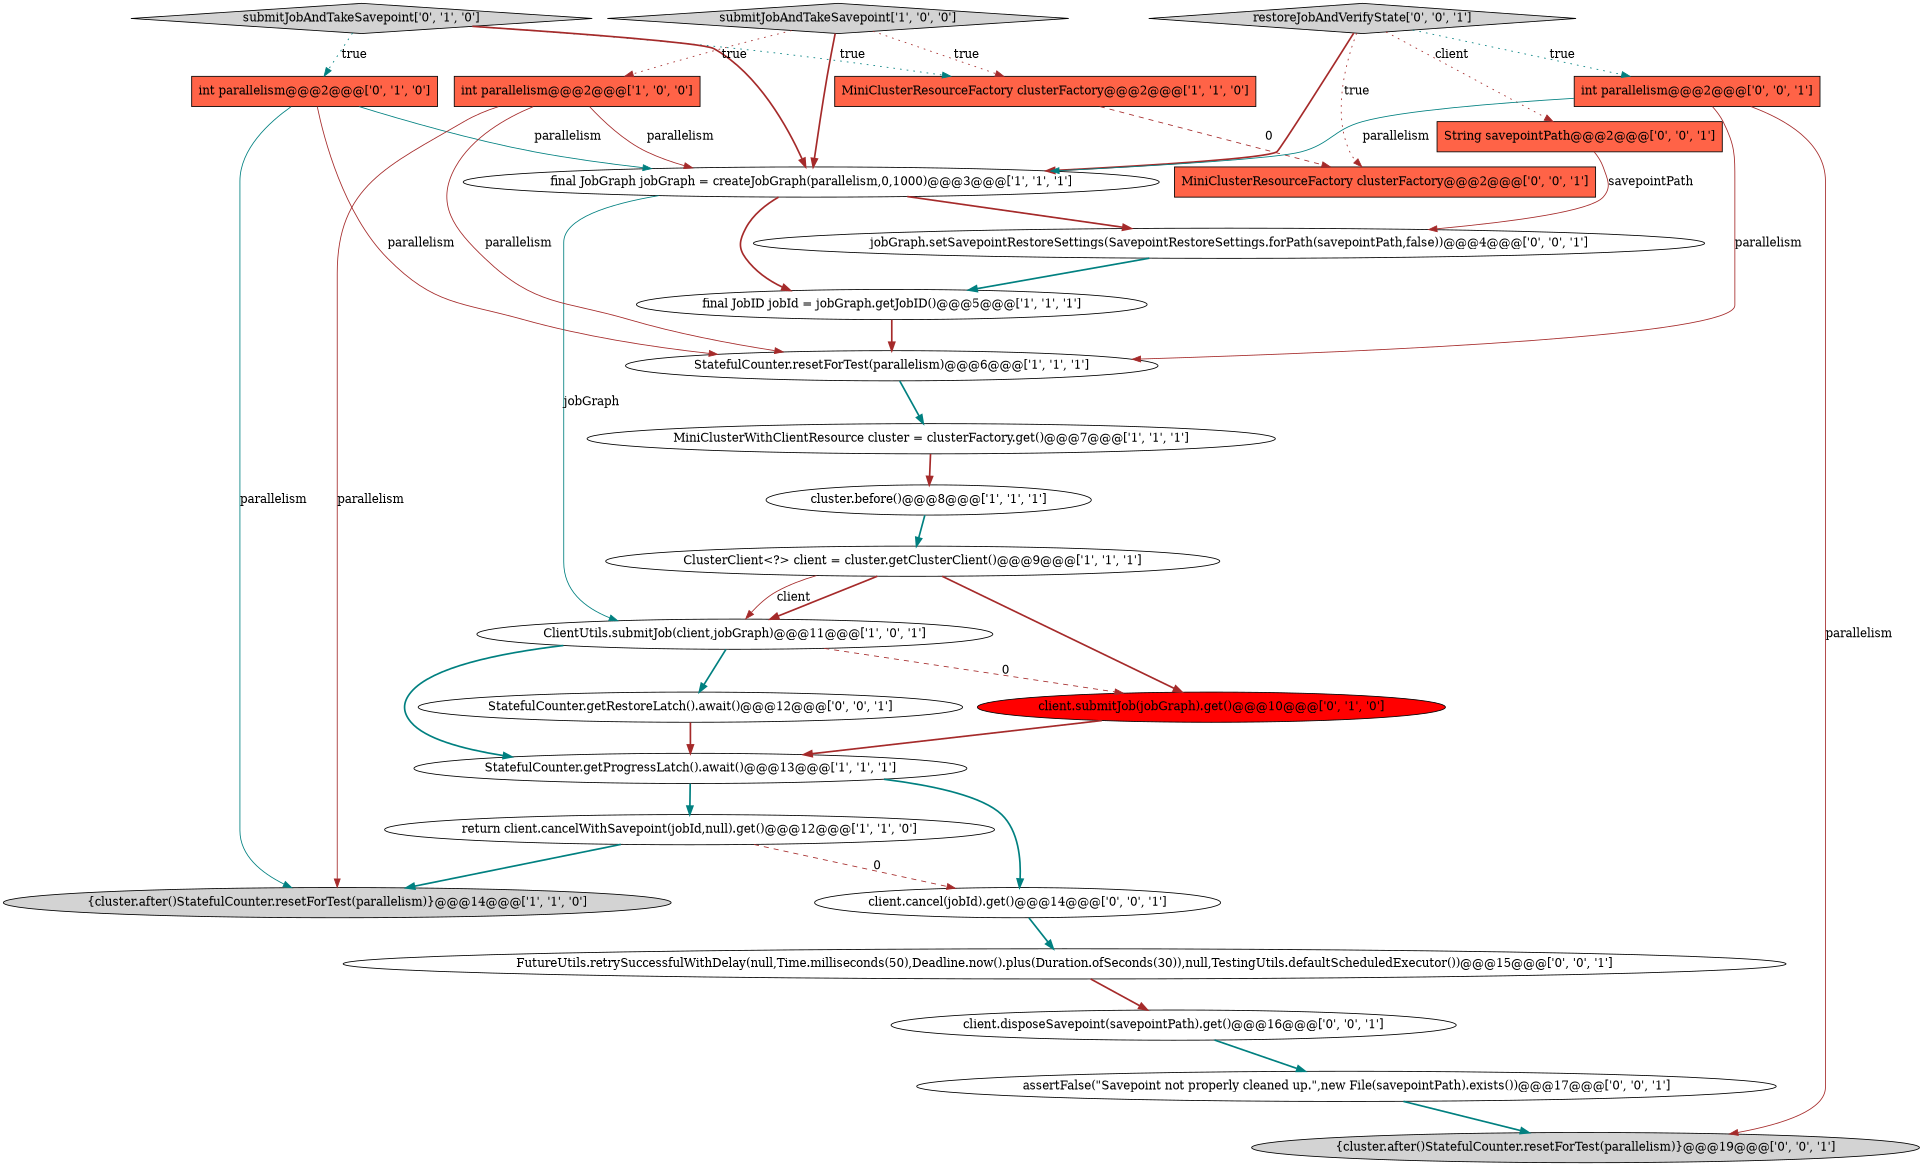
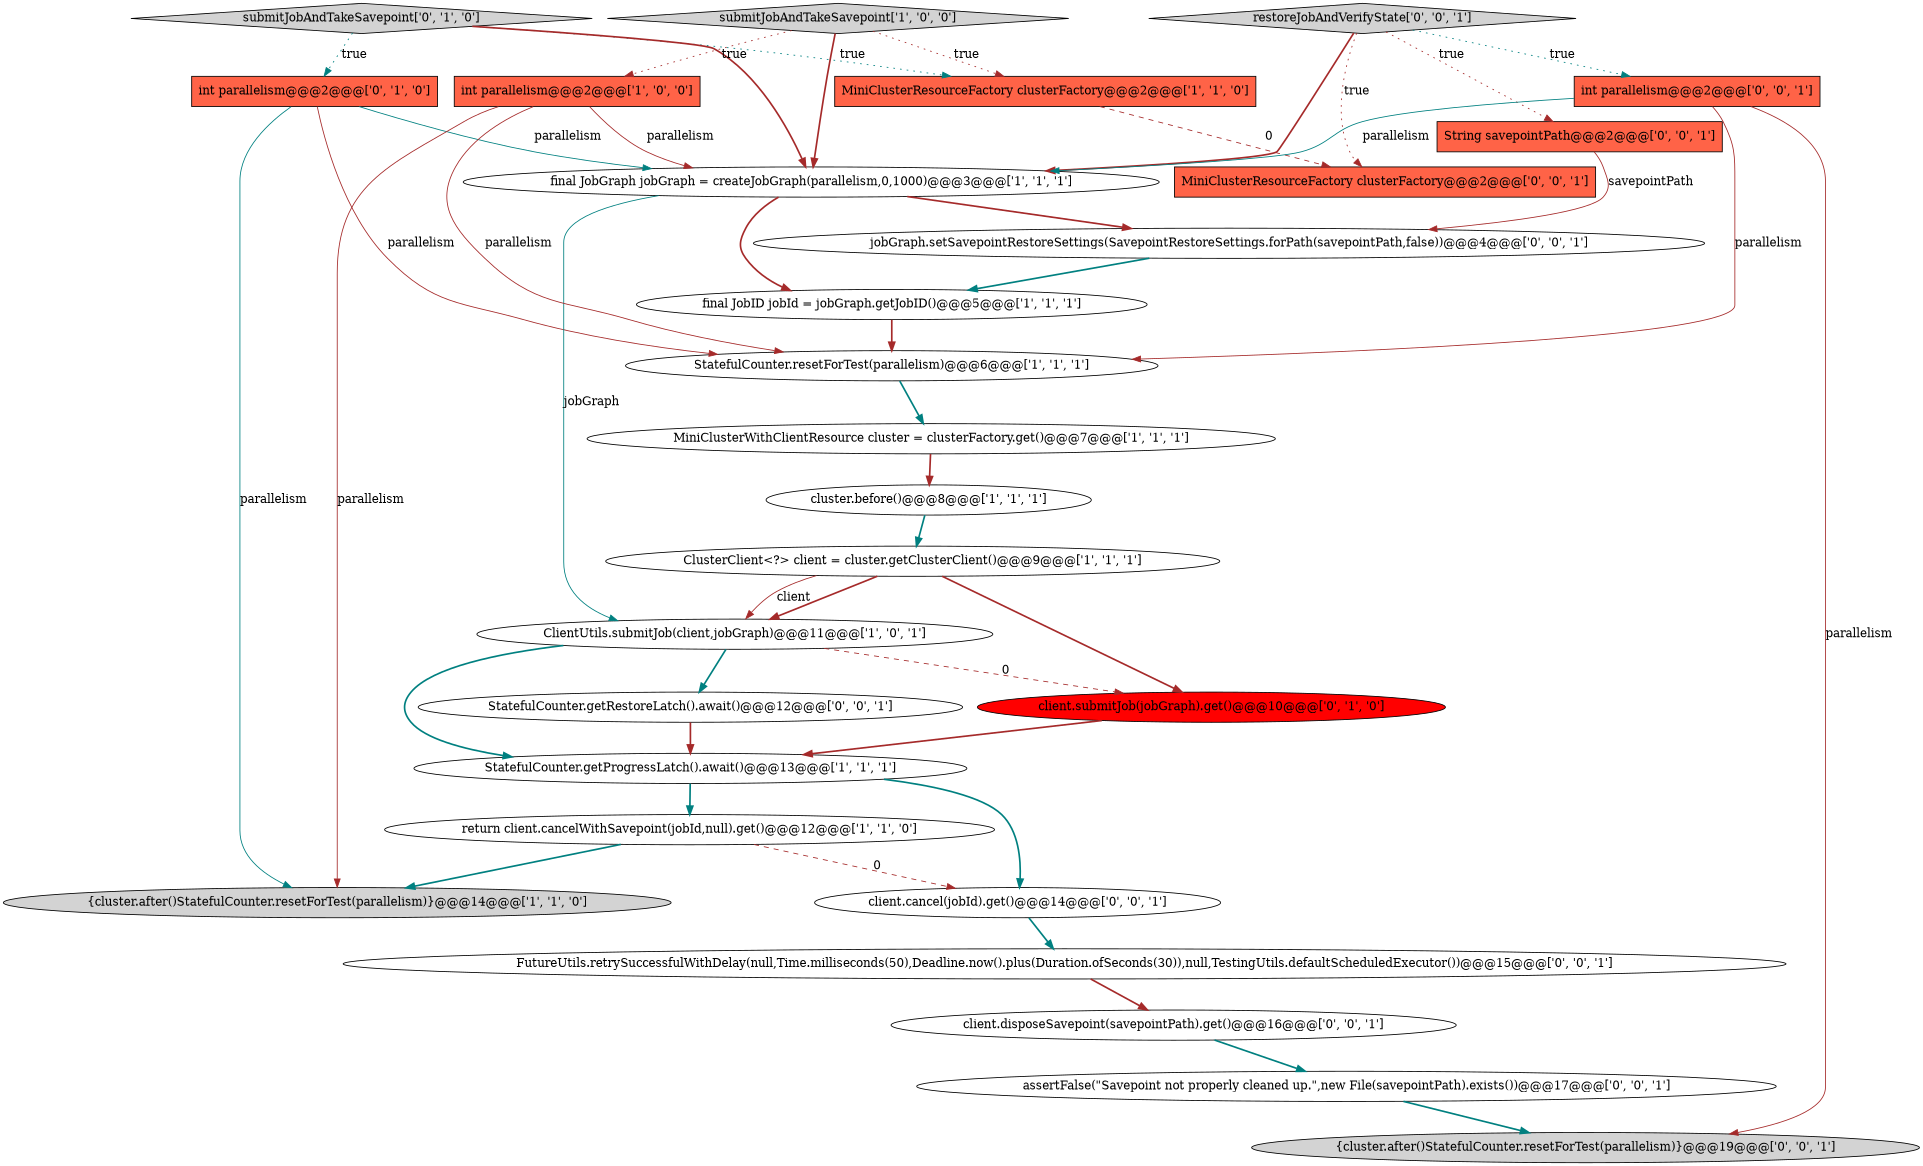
  digraph {
    node [fillcolor=white shape=ellipse style=filled]
    edge [color=brown style=bold]
    n1 [fillcolor=lightgray label="submitJobAndTakeSavepoint['0', '1', '0']" shape=diamond]
    n2 [fillcolor=tomato label="MiniClusterResourceFactory clusterFactory@@@2@@@['1', '1', '0']" shape=box]
    n3 [fillcolor=tomato label="int parallelism@@@2@@@['0', '1', '0']" shape=box]
    n4 [label="final JobGraph jobGraph = createJobGraph(parallelism,0,1000)@@@3@@@['1', '1', '1']"]
    n5 [fillcolor=tomato label="MiniClusterResourceFactory clusterFactory@@@2@@@['0', '0', '1']" shape=box]
    n6 [label="StatefulCounter.resetForTest(parallelism)@@@6@@@['1', '1', '1']"]
    n7 [fillcolor=lightgray label="{cluster.after()StatefulCounter.resetForTest(parallelism)}@@@14@@@['1', '1', '0']"]
    n8 [label="ClientUtils.submitJob(client,jobGraph)@@@11@@@['1', '0', '1']"]
    n9 [label="final JobID jobId = jobGraph.getJobID()@@@5@@@['1', '1', '1']"]
    n10 [label="jobGraph.setSavepointRestoreSettings(SavepointRestoreSettings.forPath(savepointPath,false))@@@4@@@['0', '0', '1']"]
    n11 [label="StatefulCounter.getRestoreLatch().await()@@@12@@@['0', '0', '1']"]
    n12 [label="StatefulCounter.getProgressLatch().await()@@@13@@@['1', '1', '1']"]
    n13 [label="client.cancel(jobId).get()@@@14@@@['0', '0', '1']"]
    n14 [label="return client.cancelWithSavepoint(jobId,null).get()@@@12@@@['1', '1', '0']"]
    n15 [fillcolor=red label="client.submitJob(jobGraph).get()@@@10@@@['0', '1', '0']"]
    n16 [label="client.disposeSavepoint(savepointPath).get()@@@16@@@['0', '0', '1']"]
    n17 [label="assertFalse(\"Savepoint not properly cleaned up.\",new File(savepointPath).exists())@@@17@@@['0', '0', '1']"]
    n18 [fillcolor=lightgray label="{cluster.after()StatefulCounter.resetForTest(parallelism)}@@@19@@@['0', '0', '1']"]
    n19 [label="FutureUtils.retrySuccessfulWithDelay(null,Time.milliseconds(50),Deadline.now().plus(Duration.ofSeconds(30)),null,TestingUtils.defaultScheduledExecutor())@@@15@@@['0', '0', '1']"]
    n20 [label="ClusterClient<?> client = cluster.getClusterClient()@@@9@@@['1', '1', '1']"]
    n21 [label="cluster.before()@@@8@@@['1', '1', '1']"]
    n22 [fillcolor=lightgray label="restoreJobAndVerifyState['0', '0', '1']" shape=diamond]
    n23 [fillcolor=tomato label="int parallelism@@@2@@@['0', '0', '1']" shape=box]
    n24 [fillcolor=tomato label="String savepointPath@@@2@@@['0', '0', '1']" shape=box]
    n25 [label="MiniClusterWithClientResource cluster = clusterFactory.get()@@@7@@@['1', '1', '1']"]
    n26 [fillcolor=tomato label="int parallelism@@@2@@@['1', '0', '0']" shape=box]
    n27 [fillcolor=lightgray label="submitJobAndTakeSavepoint['1', '0', '0']" shape=diamond]
    n1 -> n2 [color=teal label=true style=dotted]
    n1 -> n3 [color=teal label=true style=dotted]
    n1 -> n4
    n2 -> n5 [label=0 style=dashed]
    n3 -> n4 [color=teal label=parallelism style=solid]
    n3 -> n6 [label=parallelism style=solid]
    n3 -> n7 [color=teal label=parallelism style=solid]
    n4 -> n8 [color=teal label=jobGraph style=solid]
    n4 -> n9
    n4 -> n10
    n6 -> n25 [color=teal]
    n8 -> n11 [color=teal]
    n8 -> n12 [color=teal]
    n8 -> n15 [label=0 style=dashed]
    n9 -> n6
    n10 -> n9 [color=teal]
    n11 -> n12
    n12 -> n13 [color=teal]
    n12 -> n14 [color=teal]
    n13 -> n19 [color=teal]
    n14 -> n7 [color=teal]
    n14 -> n13 [label=0 style=dashed]
    n15 -> n12
    n16 -> n17 [color=teal]
    n17 -> n18 [color=teal]
    n19 -> n16
    n20 -> n8
    n20 -> n8 [label=client style=solid]
    n20 -> n15
    n21 -> n20 [color=teal]
    n22 -> n4
    n22 -> n5 [label=true style=dotted]
    n22 -> n23 [color=teal label=true style=dotted]
-   n22 -> n24 [label=client style=dotted]
+   n22 -> n24 [label=true style=dotted]
    n23 -> n4 [color=teal label=parallelism style=solid]
    n23 -> n6 [label=parallelism style=solid]
    n23 -> n18 [label=parallelism style=solid]
    n24 -> n10 [label=savepointPath style=solid]
    n25 -> n21
    n26 -> n4 [label=parallelism style=solid]
    n26 -> n6 [label=parallelism style=solid]
    n26 -> n7 [label=parallelism style=solid]
    n27 -> n2 [label=true style=dotted]
    n27 -> n4
    n27 -> n26 [label=true style=dotted]
  }
